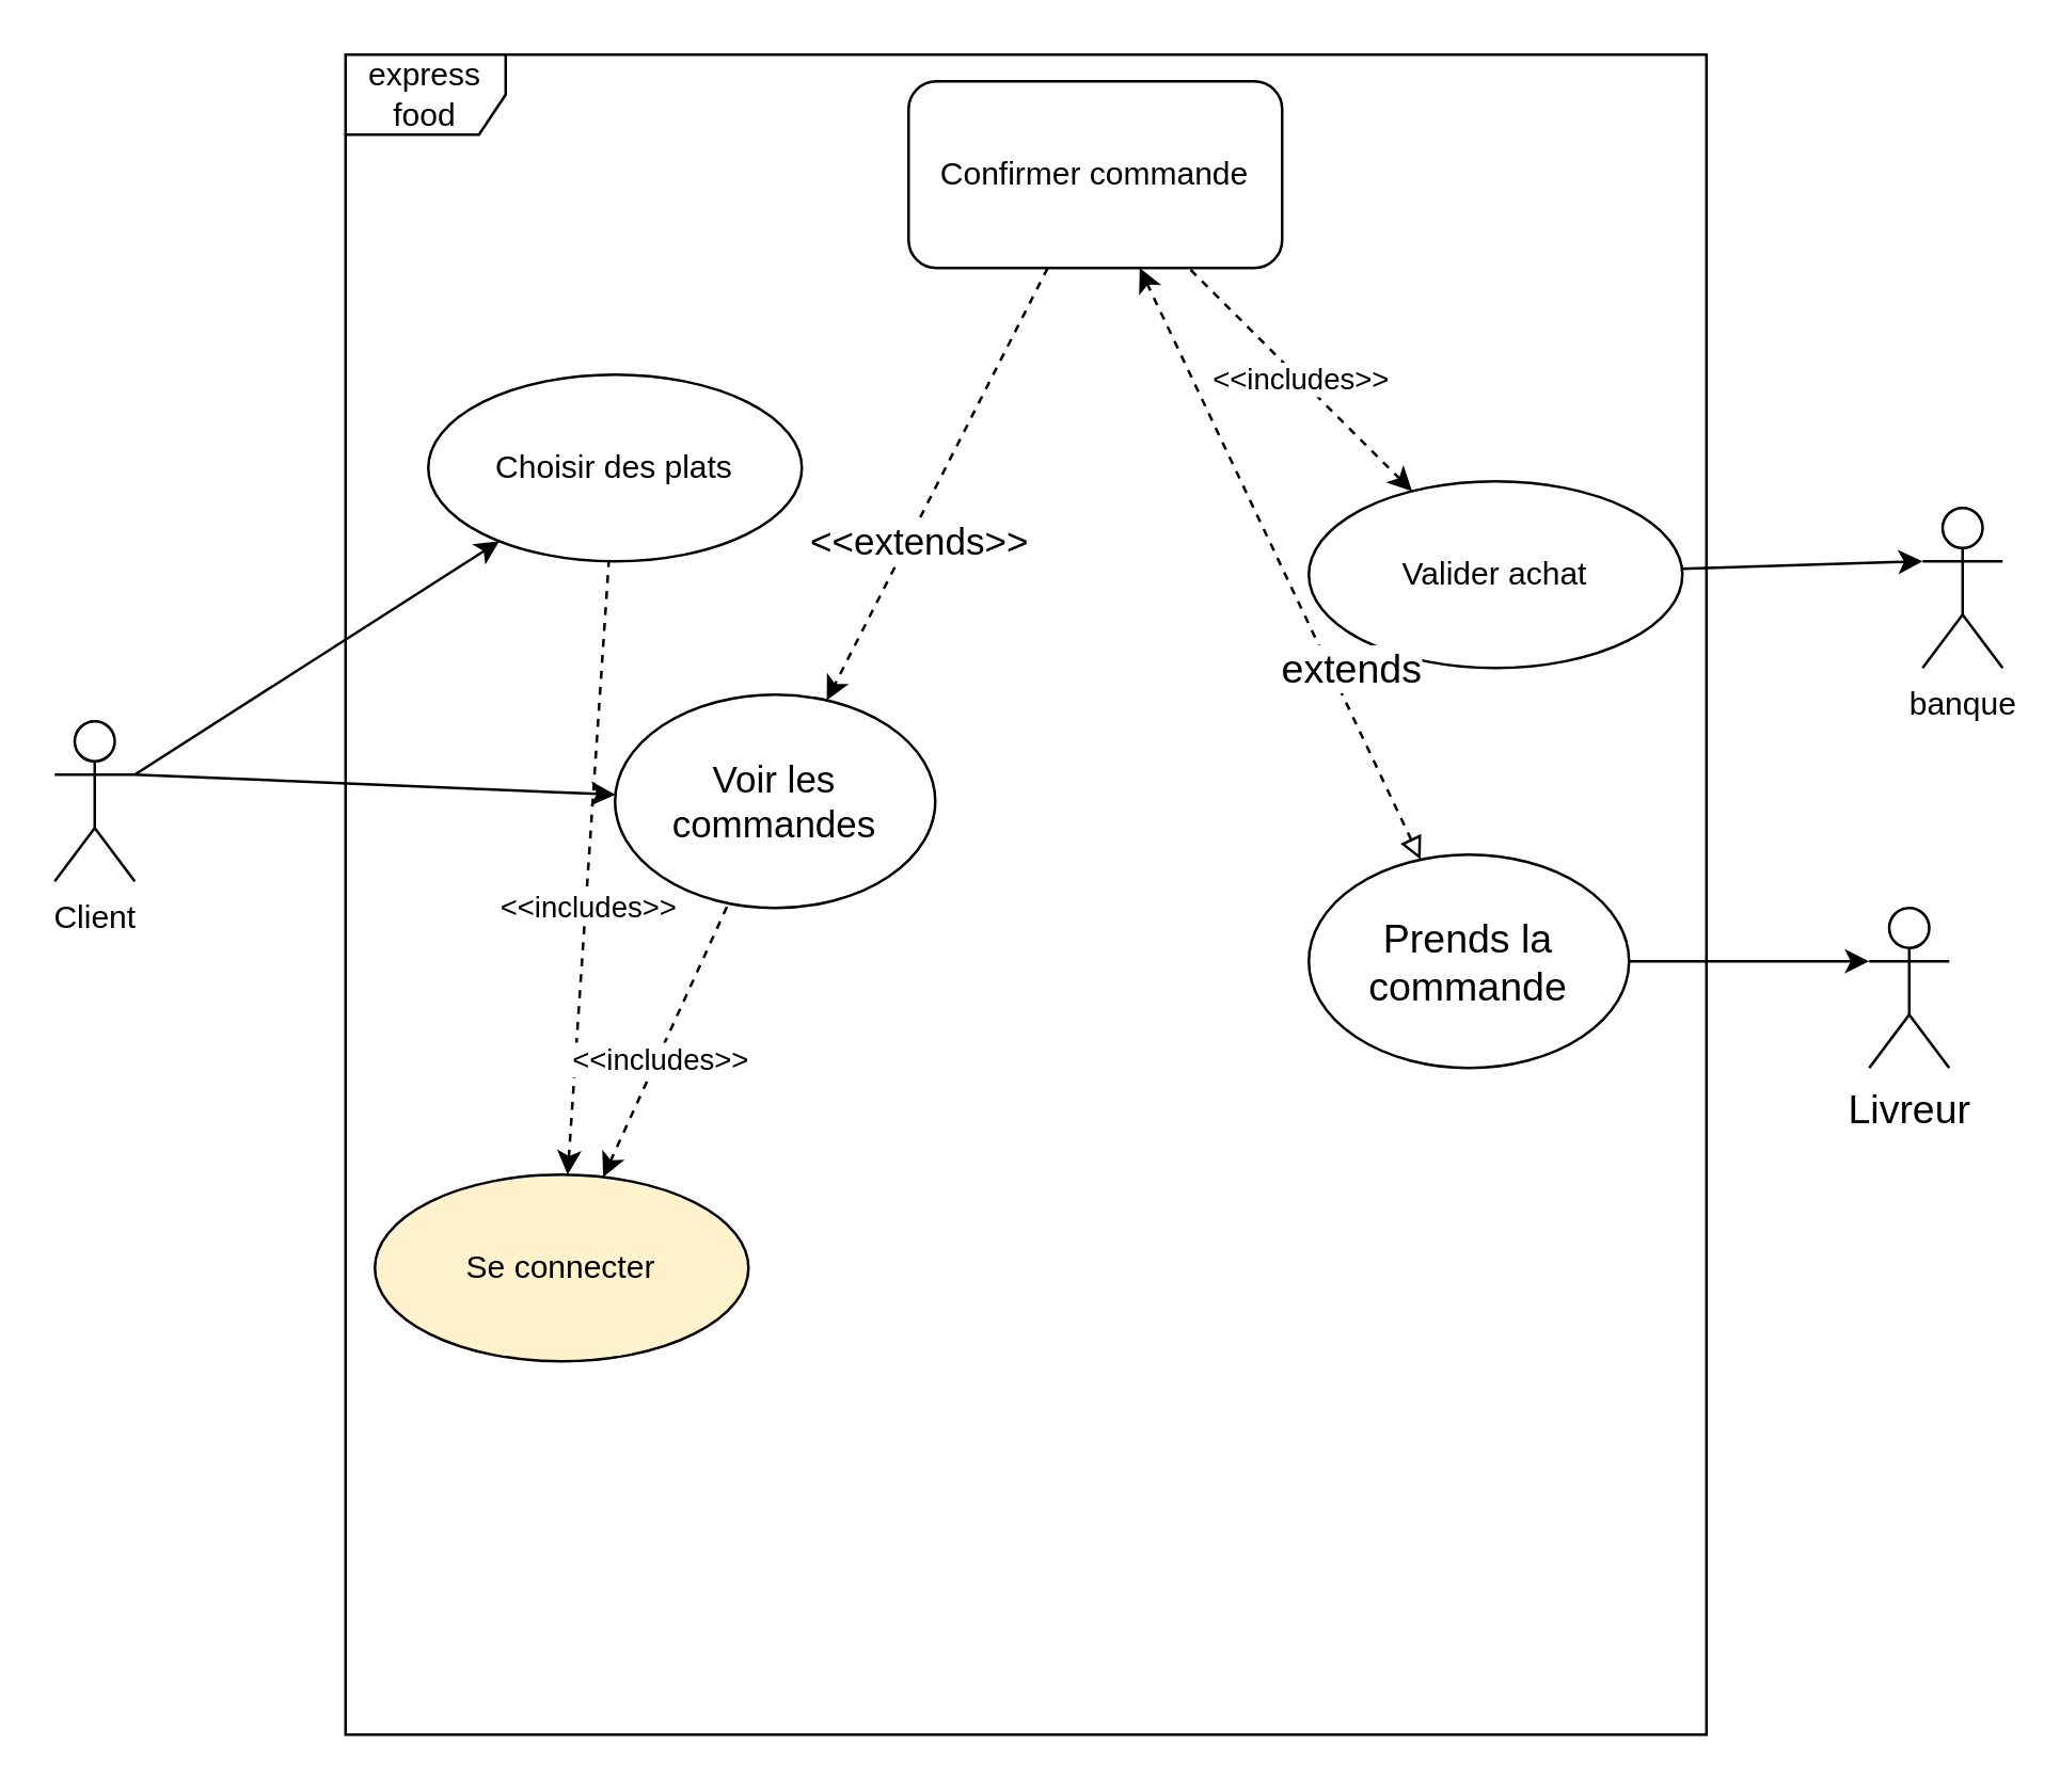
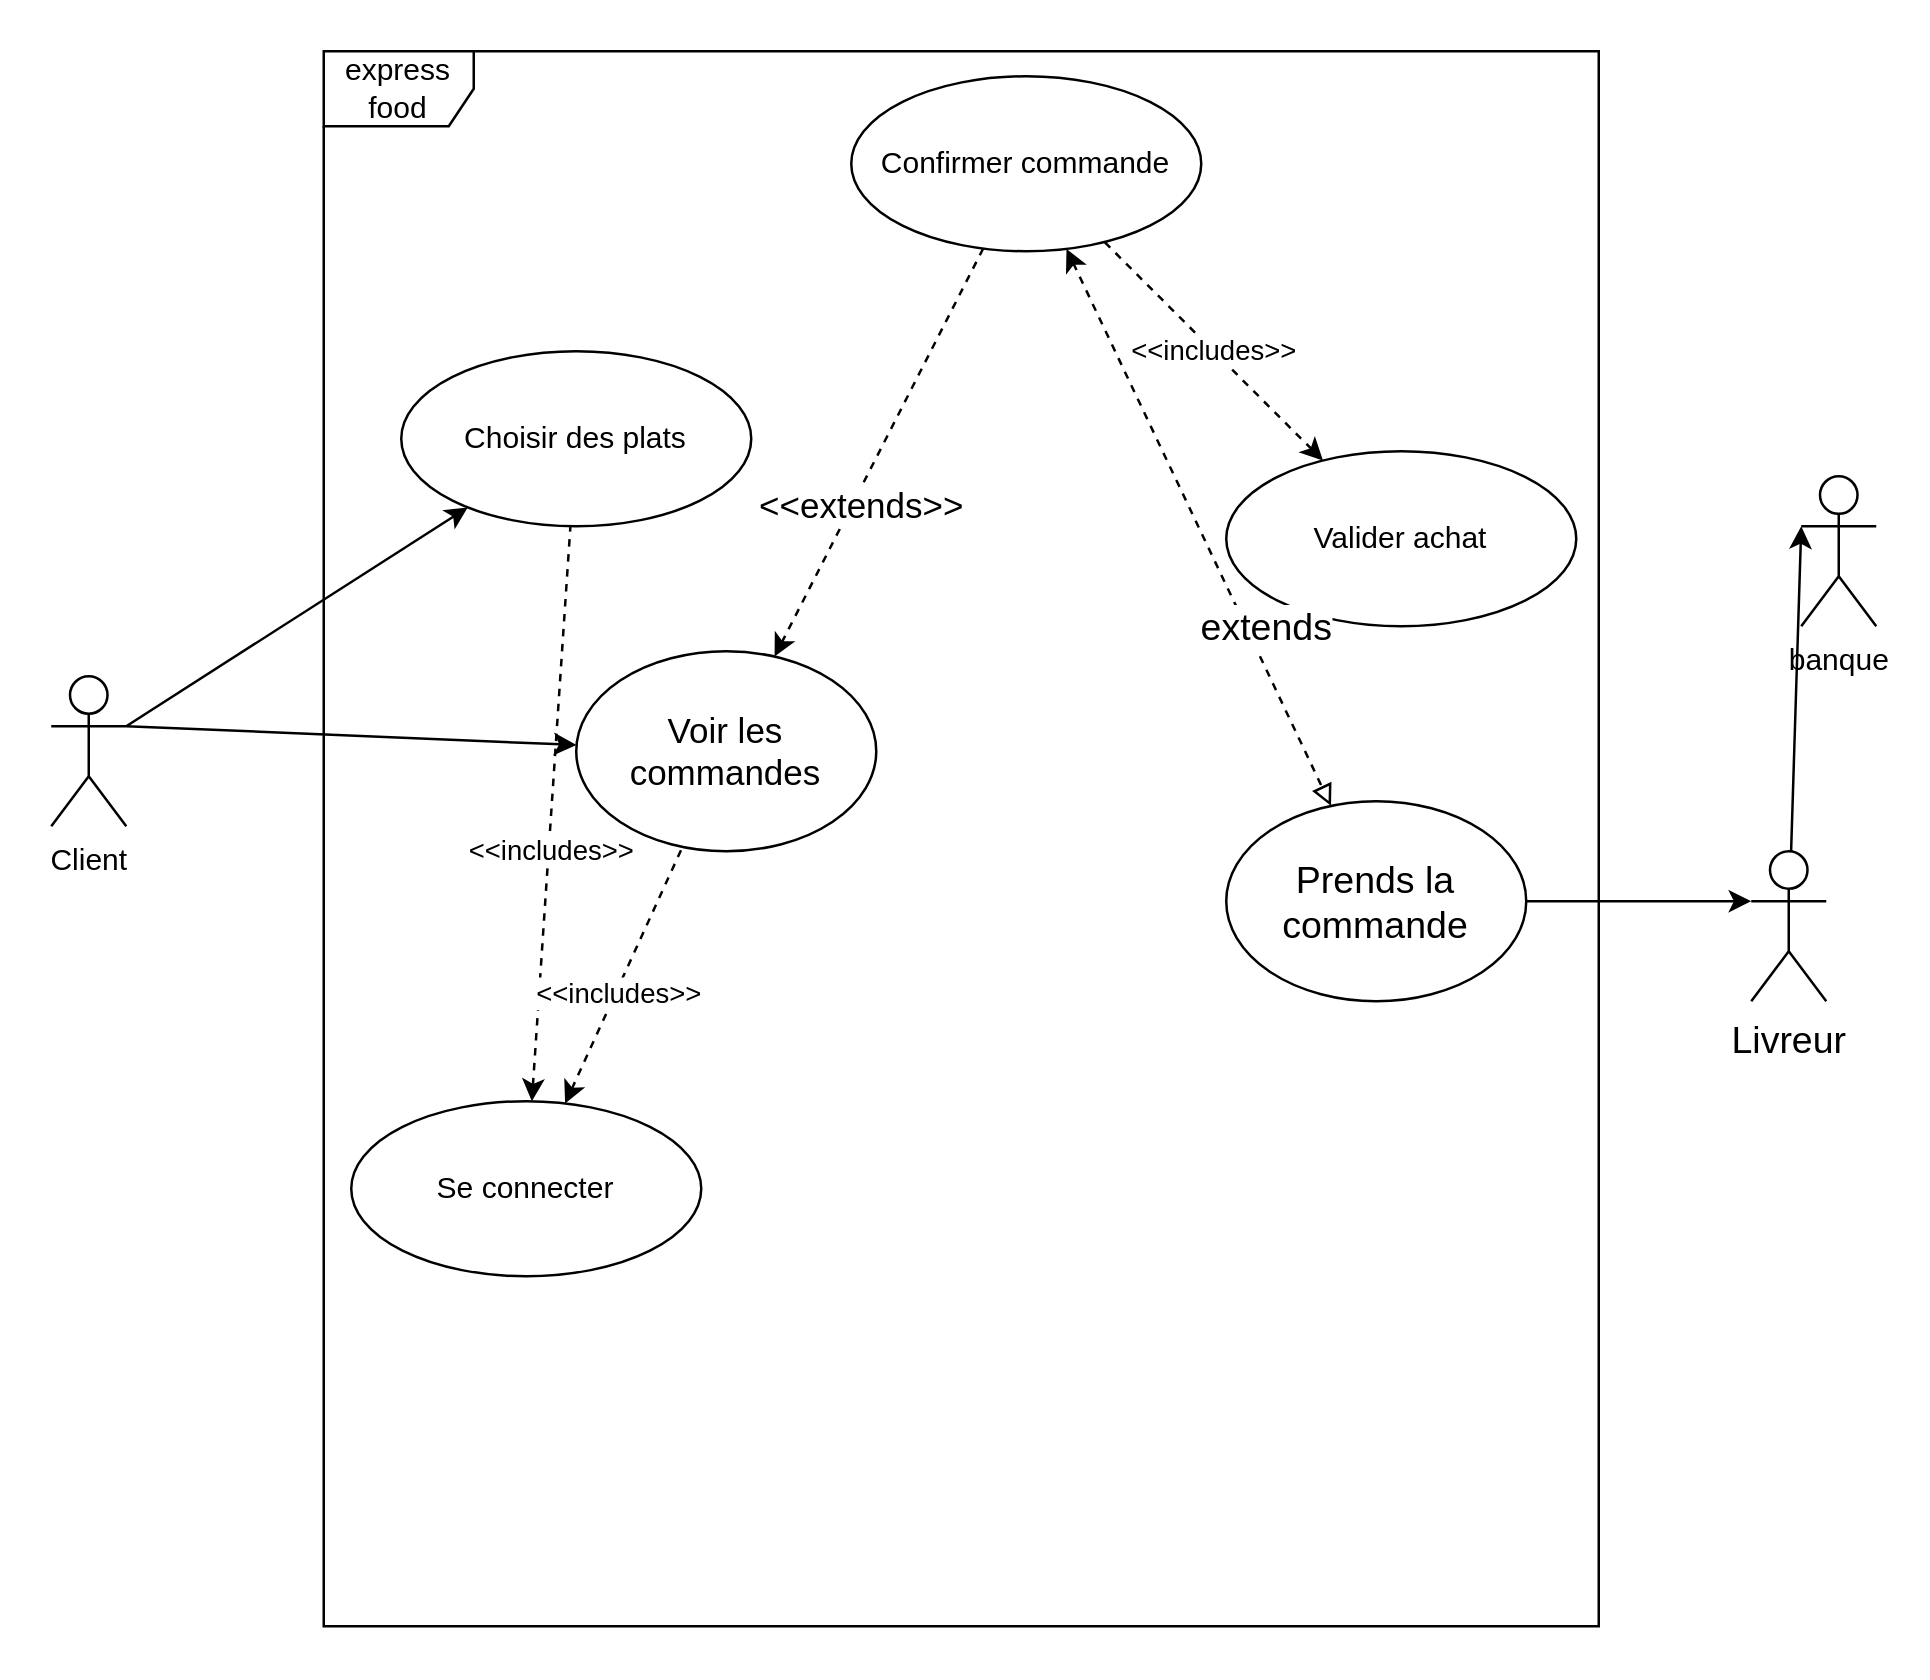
  <mxCell id="0" />
  <mxCell id="1" parent="0" />
  <mxCell id="2" value="express food" style="shape=umlFrame;whiteSpace=wrap;html=1;" parent="1" vertex="1"><mxGeometry x="129" y="20" width="510" height="630" as="geometry" /></mxCell>
  <mxCell id="3" value="Client" style="shape=umlActor;verticalLabelPosition=bottom;verticalAlign=top;html=1;" parent="1" vertex="1"><mxGeometry x="20" y="270" width="30" height="60" as="geometry" /></mxCell>
  <mxCell id="4" value="Choisir des plats" style="ellipse;whiteSpace=wrap;html=1;" parent="1" vertex="1"><mxGeometry x="160" y="140" width="140" height="70" as="geometry" /></mxCell>
  <mxCell id="5" value="Valider achat" style="ellipse;whiteSpace=wrap;html=1;" parent="1" vertex="1"><mxGeometry x="490" y="180" width="140" height="70" as="geometry" /></mxCell>
- <mxCell id="6" value="Confirmer commande" style="whiteSpace=wrap;html=1;rounded=1;" parent="1" vertex="1"><mxGeometry x="340" y="30" width="140" height="70" as="geometry" /></mxCell>
- <mxCell id="7" value="Se connecter" style="ellipse;whiteSpace=wrap;html=1;fillColor=#fff2cc;" parent="1" vertex="1"><mxGeometry x="140" y="440" width="140" height="70" as="geometry" /></mxCell>
+ <mxCell id="6" value="Confirmer commande" style="ellipse;whiteSpace=wrap;html=1;" parent="1" vertex="1"><mxGeometry x="340" y="30" width="140" height="70" as="geometry" /></mxCell>
+ <mxCell id="7" value="Se connecter" style="ellipse;whiteSpace=wrap;html=1;" parent="1" vertex="1"><mxGeometry x="140" y="440" width="140" height="70" as="geometry" /></mxCell>
  <mxCell id="8" value="banque" style="shape=umlActor;verticalLabelPosition=bottom;verticalAlign=top;html=1;" parent="1" vertex="1"><mxGeometry x="720" y="190" width="30" height="60" as="geometry" /></mxCell>
  <mxCell id="9" value="" style="endArrow=classic;html=1;rounded=0;exitX=1;exitY=0.333;exitDx=0;exitDy=0;exitPerimeter=0;endFill=1;" parent="1" source="3" target="4" edge="1"><mxGeometry width="50" height="50" relative="1" as="geometry"><mxPoint x="120" y="220" as="sourcePoint" /><mxPoint x="212.652" y="401.092" as="targetPoint" /></mxGeometry></mxCell>
- <mxCell id="10" value="" style="endArrow=none;html=1;rounded=0;exitX=0;exitY=0.333;exitDx=0;exitDy=0;exitPerimeter=0;endFill=0;startArrow=classic;startFill=1;" parent="1" source="8" target="5" edge="1"><mxGeometry width="50" height="50" relative="1" as="geometry"><mxPoint x="130" y="230" as="sourcePoint" /><mxPoint x="222.652" y="411.092" as="targetPoint" /></mxGeometry></mxCell>
+ <mxCell id="10" value="" style="endArrow=none;html=1;rounded=0;exitX=0;exitY=0.333;exitDx=0;exitDy=0;exitPerimeter=0;endFill=0;startArrow=classic;startFill=1;" parent="1" source="8" target="13" edge="1"><mxGeometry width="50" height="50" relative="1" as="geometry"><mxPoint x="130" y="230" as="sourcePoint" /><mxPoint x="222.652" y="411.092" as="targetPoint" /></mxGeometry></mxCell>
  <mxCell id="11" value="&amp;lt;&amp;lt;includes&amp;gt;&amp;gt;" style="endArrow=none;html=1;rounded=0;dashed=1;endFill=0;startArrow=classic;startFill=1;" parent="1" source="7" target="4" edge="1"><mxGeometry x="-0.13" y="-1" width="50" height="50" relative="1" as="geometry"><mxPoint x="20" y="500" as="sourcePoint" /><mxPoint x="70" y="450" as="targetPoint" /><mxPoint as="offset" /></mxGeometry></mxCell>
  <mxCell id="12" value="&amp;lt;&amp;lt;includes&amp;gt;&amp;gt;" style="endArrow=none;html=1;rounded=0;dashed=1;endFill=0;startArrow=classic;startFill=1;" parent="1" source="5" target="6" edge="1"><mxGeometry width="50" height="50" relative="1" as="geometry"><mxPoint x="230" y="540" as="sourcePoint" /><mxPoint x="230" y="470" as="targetPoint" /></mxGeometry></mxCell>
  <mxCell id="13" value="Livreur" style="shape=umlActor;verticalLabelPosition=bottom;verticalAlign=top;html=1;outlineConnect=0;fontSize=15;" parent="1" vertex="1"><mxGeometry x="700" y="340" width="30" height="60" as="geometry" /></mxCell>
  <mxCell id="14" value="Prends la commande" style="ellipse;whiteSpace=wrap;html=1;fontSize=15;" parent="1" vertex="1"><mxGeometry x="490" y="320" width="120" height="80" as="geometry" /></mxCell>
  <mxCell id="15" value="" style="endArrow=block;html=1;rounded=0;dashed=1;fontSize=15;endFill=0;startArrow=classic;startFill=1;" parent="1" source="6" target="14" edge="1"><mxGeometry width="50" height="50" relative="1" as="geometry"><mxPoint x="490" y="250" as="sourcePoint" /><mxPoint x="540" y="200" as="targetPoint" /></mxGeometry></mxCell>
  <mxCell id="16" value="extends" style="edgeLabel;html=1;align=center;verticalAlign=middle;resizable=0;points=[];fontSize=15;" parent="15" vertex="1" connectable="0"><mxGeometry x="0.518" y="3" relative="1" as="geometry"><mxPoint x="-4" y="-17" as="offset" /></mxGeometry></mxCell>
  <mxCell id="17" value="" style="endArrow=classic;html=1;rounded=0;fontSize=15;entryX=0;entryY=0.333;entryDx=0;entryDy=0;entryPerimeter=0;endFill=1;" parent="1" source="14" target="13" edge="1"><mxGeometry width="50" height="50" relative="1" as="geometry"><mxPoint x="450" y="450" as="sourcePoint" /><mxPoint x="500" y="400" as="targetPoint" /></mxGeometry></mxCell>
  <mxCell id="18" value="Voir les commandes" style="ellipse;whiteSpace=wrap;html=1;fontSize=14;" parent="1" vertex="1"><mxGeometry x="230" y="260" width="120" height="80" as="geometry" /></mxCell>
  <mxCell id="19" value="" style="endArrow=classic;html=1;rounded=0;fontSize=14;exitX=1;exitY=0.333;exitDx=0;exitDy=0;exitPerimeter=0;" parent="1" source="3" target="18" edge="1"><mxGeometry width="50" height="50" relative="1" as="geometry"><mxPoint x="0" y="490" as="sourcePoint" /><mxPoint x="50" y="440" as="targetPoint" /></mxGeometry></mxCell>
  <mxCell id="20" value="" style="endArrow=classic;html=1;rounded=0;fontSize=14;dashed=1;" parent="1" source="6" target="18" edge="1"><mxGeometry width="50" height="50" relative="1" as="geometry"><mxPoint x="360" y="230" as="sourcePoint" /><mxPoint x="410" y="180" as="targetPoint" /></mxGeometry></mxCell>
  <mxCell id="21" value="&amp;lt;&amp;lt;extends&amp;gt;&amp;gt;" style="edgeLabel;html=1;align=center;verticalAlign=middle;resizable=0;points=[];fontSize=14;" parent="20" vertex="1" connectable="0"><mxGeometry x="0.244" y="3" relative="1" as="geometry"><mxPoint as="offset" /></mxGeometry></mxCell>
  <mxCell id="22" value="&amp;lt;&amp;lt;includes&amp;gt;&amp;gt;" style="endArrow=none;html=1;rounded=0;dashed=1;endFill=0;startArrow=classic;startFill=1;" parent="1" source="7" target="18" edge="1"><mxGeometry x="-0.13" y="-1" width="50" height="50" relative="1" as="geometry"><mxPoint x="222.244" y="450.018" as="sourcePoint" /><mxPoint x="237.668" y="219.981" as="targetPoint" /><mxPoint as="offset" /></mxGeometry></mxCell>
